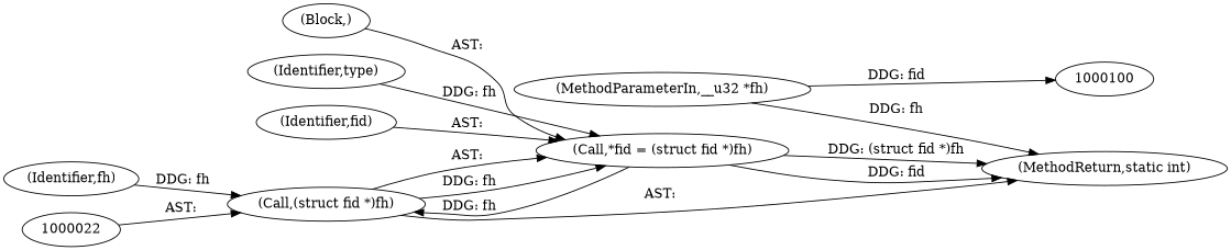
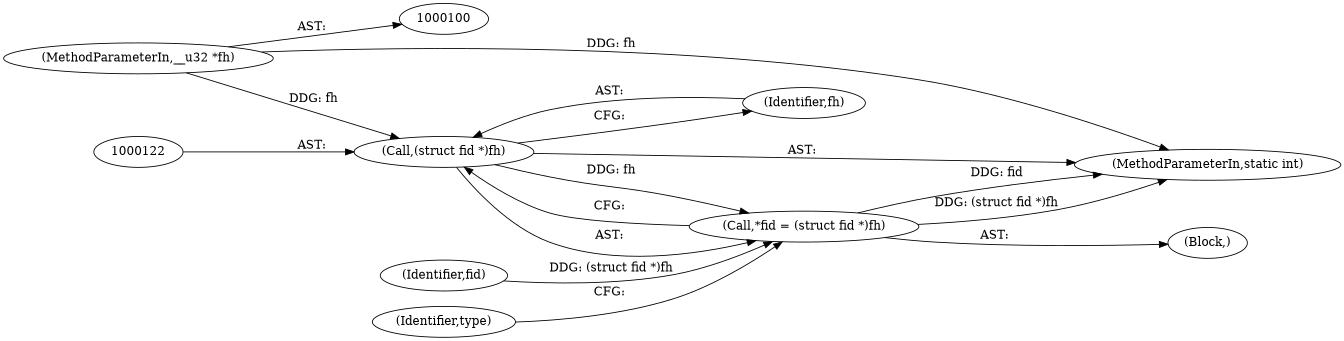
  digraph {
    rankdir=LR
    n1 [label="(MethodParameterIn,__u32 *fh)"]
    n2 [label="(Call,(struct fid *)fh)"]
-   n3 [label="(MethodReturn,static int)"]
+   n3 [label="(MethodParameterIn,static int)"]
    1000100
    n5 [label="(Call,*fid = (struct fid *)fh)"]
    n6 [label="(Identifier,fh)"]
    n7 [label="(Block,)"]
    n8 [label="(Identifier,type)"]
    n9 [label="(Identifier,fid)"]
-   1000122 [label=1000022]
+   1000122
+   n1 -> n2 [label="DDG: fh"]
    n1 -> n3 [label="DDG: fh"]
-   n1 -> 1000100 [label="DDG: fid"]
+   n1 -> 1000100 [label="AST: "]
    n2 -> n3 [label="AST: "]
    n2 -> n5 [label="AST: "]
    n2 -> n5 [label="DDG: fh"]
-   n5 -> n2 [label="DDG: fh"]
+   n2 -> n6 [label="CFG: "]
+   n5 -> n2 [label="CFG: "]
    n5 -> n3 [label="DDG: (struct fid *)fh"]
    n5 -> n3 [label="DDG: fid"]
-   n7 -> n5 [label="AST: "]
-   n6 -> n2 [label="DDG: fh"]
-   n8 -> n5 [label="DDG: fh"]
-   n9 -> n5 [label="AST: "]
+   n5 -> n7 [label="AST: "]
+   n6 -> n2 [label="AST: "]
+   n8 -> n5 [label="CFG: "]
+   n9 -> n5 [label="DDG: (struct fid *)fh"]
    1000122 -> n2 [label="AST: "]
  }
